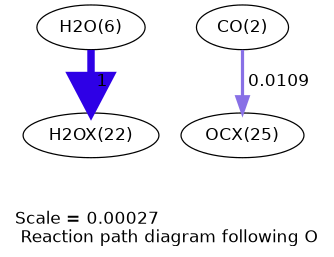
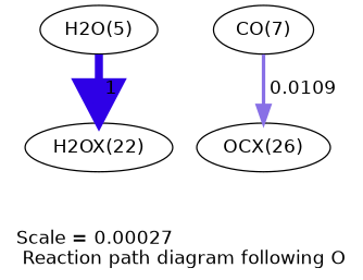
  digraph {
    fontname=Helvetica
    label="Scale = 0.00027\l Reaction path diagram following O"
    node [fontname=Helvetica]
    edge [fontname=Helvetica]
-   n1 [label="H2O(6)"]
+   n1 [label="H2O(5)"]
    n2 [label="H2OX(22)"]
-   n3 [label="CO(2)"]
-   n4 [label="OCX(25)"]
+   n3 [label="CO(7)"]
+   n4 [label="OCX(26)"]
    n1 -> n2 [arrowsize=3 color="0.7, 1.5, 0.9" label=" 1" penwidth=6]
    n3 -> n4 [arrowsize=1.29 color="0.7, 0.511, 0.9" label=" 0.0109" penwidth=2.59]
  }
